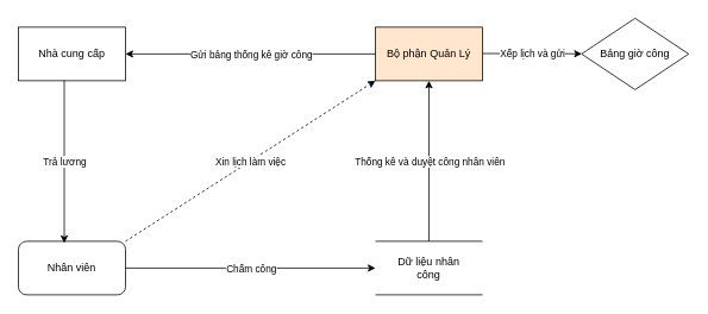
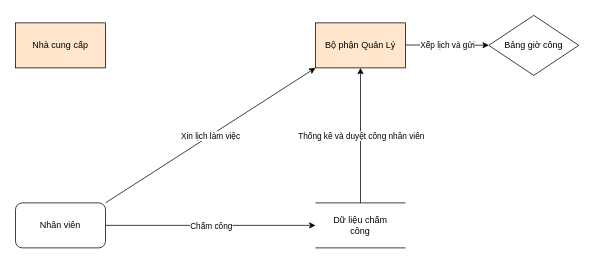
  <mxCell id="0" />
  <mxCell id="1" parent="0" />
  <mxCell id="2" value="Bộ phận Quản Lý" style="rounded=0;whiteSpace=wrap;html=1;fillColor=#ffe6cc;" vertex="1" parent="1"><mxGeometry x="420" y="30" width="120" height="60" as="geometry" /></mxCell>
- <mxCell id="3" value="Nhà cung cấp" style="rounded=0;whiteSpace=wrap;html=1;" vertex="1" parent="1"><mxGeometry x="20" y="30" width="120" height="60" as="geometry" /></mxCell>
+ <mxCell id="3" value="Nhà cung cấp" style="rounded=0;whiteSpace=wrap;html=1;fillColor=#ffe6cc;" vertex="1" parent="1"><mxGeometry x="20" y="30" width="120" height="60" as="geometry" /></mxCell>
  <mxCell id="4" value="Nhân viên" style="whiteSpace=wrap;html=1;rounded=1;" vertex="1" parent="1"><mxGeometry x="20" y="270" width="120" height="60" as="geometry" /></mxCell>
- <mxCell id="5" value="" style="endArrow=classic;html=1;rounded=0;exitX=0;exitY=0.5;exitDx=0;exitDy=0;entryX=1;entryY=0.5;entryDx=0;entryDy=0;" edge="1" parent="1" source="2" target="3"><mxGeometry relative="1" as="geometry"><mxPoint x="140" y="50" as="sourcePoint" /><mxPoint x="150" y="60" as="targetPoint" /><Array as="points" /></mxGeometry></mxCell>
- <mxCell id="6" value="Gửi bảng thống kê giờ công" style="edgeLabel;resizable=0;html=1;align=center;verticalAlign=middle;" connectable="0" vertex="1" parent="5"><mxGeometry relative="1" as="geometry" /></mxCell>
  <mxCell id="7" value="" style="endArrow=none;html=1;rounded=0;" edge="1" parent="1"><mxGeometry width="50" height="50" relative="1" as="geometry"><mxPoint x="420" y="270" as="sourcePoint" /><mxPoint x="540" y="270" as="targetPoint" /></mxGeometry></mxCell>
  <mxCell id="8" value="" style="endArrow=none;html=1;rounded=0;" edge="1" parent="1"><mxGeometry width="50" height="50" relative="1" as="geometry"><mxPoint x="420" y="330" as="sourcePoint" /><mxPoint x="540" y="330" as="targetPoint" /></mxGeometry></mxCell>
- <mxCell id="9" value="Dữ liệu nhân công" style="text;html=1;strokeColor=none;fillColor=none;align=center;verticalAlign=middle;whiteSpace=wrap;rounded=0;" vertex="1" parent="1"><mxGeometry x="430" y="285" width="100" height="30" as="geometry" /></mxCell>
+ <mxCell id="9" value="Dữ liệu chấm công" style="text;html=1;strokeColor=none;fillColor=none;align=center;verticalAlign=middle;whiteSpace=wrap;rounded=0;" vertex="1" parent="1"><mxGeometry x="430" y="285" width="100" height="30" as="geometry" /></mxCell>
  <mxCell id="10" value="" style="endArrow=classic;html=1;rounded=0;entryX=0.5;entryY=1;entryDx=0;entryDy=0;" edge="1" parent="1" target="2"><mxGeometry relative="1" as="geometry"><mxPoint x="480" y="270" as="sourcePoint" /><mxPoint x="370" y="170" as="targetPoint" /><Array as="points" /></mxGeometry></mxCell>
  <mxCell id="11" value="Thống kê và duyệt công nhân viên" style="edgeLabel;resizable=0;html=1;align=center;verticalAlign=middle;" connectable="0" vertex="1" parent="10"><mxGeometry relative="1" as="geometry" /></mxCell>
  <mxCell id="12" value="" style="endArrow=classic;html=1;rounded=0;exitX=1;exitY=0.5;exitDx=0;exitDy=0;" edge="1" parent="1" source="4"><mxGeometry relative="1" as="geometry"><mxPoint x="270" y="170" as="sourcePoint" /><mxPoint x="420" y="300" as="targetPoint" /></mxGeometry></mxCell>
  <mxCell id="13" value="Chấm công" style="edgeLabel;resizable=0;html=1;align=center;verticalAlign=middle;" connectable="0" vertex="1" parent="12"><mxGeometry relative="1" as="geometry" /></mxCell>
- <mxCell id="14" value="" style="endArrow=classic;html=1;rounded=0;entryX=0.428;entryY=0.033;entryDx=0;entryDy=0;entryPerimeter=0;exitX=0.428;exitY=0.993;exitDx=0;exitDy=0;exitPerimeter=0;" edge="1" parent="1" source="3" target="4"><mxGeometry relative="1" as="geometry"><mxPoint x="71" y="97" as="sourcePoint" /><mxPoint x="140" y="167" as="targetPoint" /></mxGeometry></mxCell>
- <mxCell id="15" value="Trả lương" style="edgeLabel;resizable=0;html=1;align=center;verticalAlign=middle;" connectable="0" vertex="1" parent="14"><mxGeometry relative="1" as="geometry" /></mxCell>
- <mxCell id="16" value="" style="endArrow=classic;html=1;rounded=0;entryX=0;entryY=1;entryDx=0;entryDy=0;exitX=1;exitY=0;exitDx=0;exitDy=0;dashed=1;" edge="1" parent="1" source="4" target="2"><mxGeometry relative="1" as="geometry"><mxPoint x="131" y="267" as="sourcePoint" /><mxPoint x="231" y="227" as="targetPoint" /></mxGeometry></mxCell>
+ <mxCell id="16" value="" style="endArrow=classic;html=1;rounded=0;entryX=0;entryY=1;entryDx=0;entryDy=0;exitX=1;exitY=0;exitDx=0;exitDy=0;" edge="1" parent="1" source="4" target="2"><mxGeometry relative="1" as="geometry"><mxPoint x="131" y="267" as="sourcePoint" /><mxPoint x="231" y="227" as="targetPoint" /></mxGeometry></mxCell>
  <mxCell id="17" value="Xin lịch làm việc" style="edgeLabel;resizable=0;html=1;align=center;verticalAlign=middle;" connectable="0" vertex="1" parent="16"><mxGeometry relative="1" as="geometry" /></mxCell>
  <mxCell id="18" value="" style="endArrow=classic;html=1;rounded=0;" edge="1" parent="1" target="20"><mxGeometry relative="1" as="geometry"><mxPoint x="540" y="59.5" as="sourcePoint" /><mxPoint x="640" y="59.5" as="targetPoint" /></mxGeometry></mxCell>
  <mxCell id="19" value="Xếp lịch và gửi" style="edgeLabel;resizable=0;html=1;align=center;verticalAlign=middle;" connectable="0" vertex="1" parent="18"><mxGeometry relative="1" as="geometry" /></mxCell>
  <mxCell id="20" value="Bảng giờ công" style="rhombus;whiteSpace=wrap;html=1;" vertex="1" parent="1"><mxGeometry x="651" y="20" width="120" height="80" as="geometry" /></mxCell>
